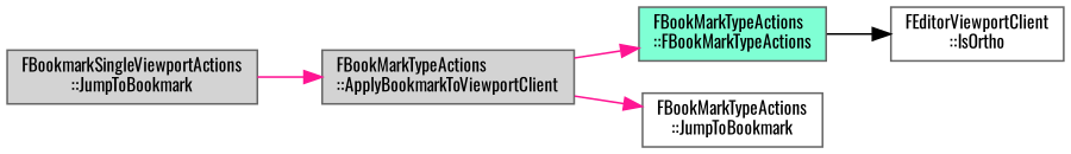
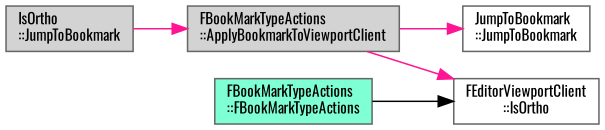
  digraph {
    fontname=Oswald
    rankdir=RL
    node [color=grey40 fillcolor=white fontname=Oswald fontsize=10 shape=box style=filled]
    edge [color=deeppink dir=back fontname=Oswald fontsize=10 labelfontname=Helvetica labelfontsize=10 style=solid]
    n1 [color=gray40 fontcolor=black height=0.2 label="FEditorViewportClient\l::IsOrtho" width=0.4]
    n2 [fillcolor=lightgrey height=0.2 label="FBookMarkTypeActions\l::ApplyBookmarkToViewportClient" width=0.4]
    n3 [fillcolor=aquamarine height=0.2 label="FBookMarkTypeActions\l::FBookMarkTypeActions" width=0.4]
-   n4 [fillcolor=lightgrey height=0.2 label="FBookmarkSingleViewportActions\l::JumpToBookmark" width=0.4]
-   n5 [height=0.2 label="FBookMarkTypeActions\l::JumpToBookmark" width=0.4]
-   n3 -> n2
+   n4 [fillcolor=lightgrey height=0.2 label="IsOrtho\l::JumpToBookmark" width=0.4]
+   n5 [height=0.2 label="JumpToBookmark\l::JumpToBookmark" width=0.4]
+   n1 -> n2
    n1 -> n3 [color=black]
    n2 -> n4
    n5 -> n2
  }
